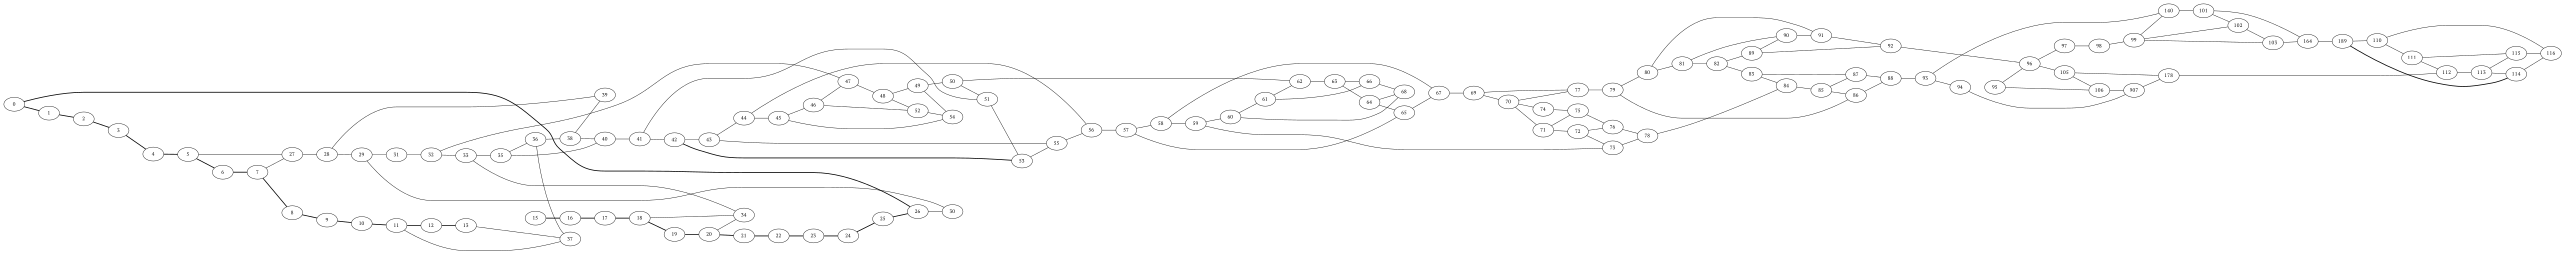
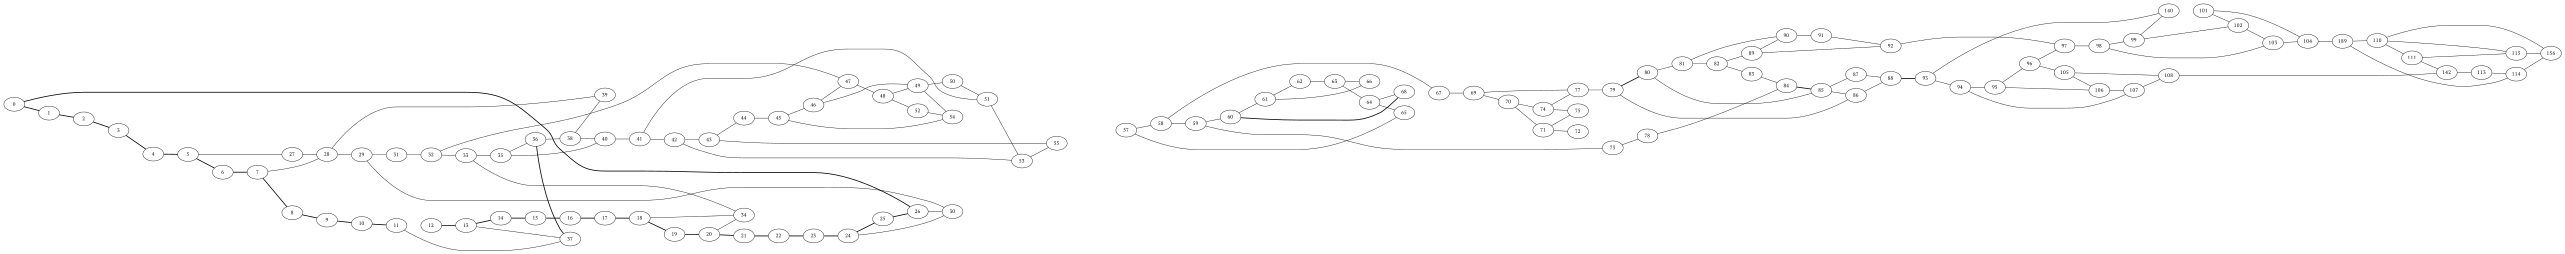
  graph {
    fontname="PT Serif"
    rankdir=LR
    node [fontname="PT Serif"]
    edge [fontname="PT Serif"]
    0
    1
    26
    2
    30
    3
    4
    5
    6
    27
    7
    28
    8
    29
    39
    9
    10
    11
    12
    37
    13
+   14
    15
    16
    17
    18
    19
    34
    20
    21
    22
    23
    24
    25
    31
    32
    33
    47
    35
    48
    36
    40
    52
    49
    38
    41
    42
    51
    43
    53
    44
    55
    45
-   56
    46
    54
    57
    58
    65
    50
    62
    63
    66
    64
    59
    67
    60
    73
    69
    61
    68
    78
    70
    77
    84
    71
    74
    79
    72
    75
    80
    86
-   76
    85
    81
    91
    88
    87
    82
    90
    92
    93
    83
    89
    97
    94
    n97 [label=140]
    95
-   107 [label=907]
+   107
    101
    98
    99
    103
    96
    106
-   108 [label=178]
+   108
    102
-   104 [label=164]
+   104
    105
-   112
+   112 [label=142]
    n111 [label=189]
    110
    114
    111
-   116
+   116 [label=156]
    113
    115
    0 -- 1 [style=bold]
    0 -- 26 [style=bold]
    1 -- 2 [style=bold]
    26 -- 30
    2 -- 3 [style=bold]
    3 -- 4 [style=bold]
    4 -- 5 [style=bold]
    5 -- 6 [style=bold]
    5 -- 27
    6 -- 7 [style=bold]
    27 -- 28
-   7 -- 27
+   7 -- 28
    7 -- 8 [style=bold]
    28 -- 29
    28 -- 39
    8 -- 9 [style=bold]
    29 -- 30
    29 -- 31
    9 -- 10 [style=bold]
    10 -- 11 [style=bold]
-   11 -- 12 [style=bold]
    11 -- 37
    12 -- 13 [style=bold]
    13 -- 37
+   13 -- 14 [style=bold]
+   14 -- 15 [style=bold]
    15 -- 16 [style=bold]
    16 -- 17 [style=bold]
    17 -- 18 [style=bold]
    18 -- 19 [style=bold]
    18 -- 34
    19 -- 20 [style=bold]
    20 -- 34
    20 -- 21 [style=bold]
    21 -- 22 [style=bold]
    22 -- 23 [style=bold]
    23 -- 24 [style=bold]
+   24 -- 30
    24 -- 25 [style=bold]
    25 -- 26 [style=bold]
    31 -- 32
    32 -- 33
    32 -- 47
    33 -- 34
    33 -- 35
    47 -- 48
    35 -- 36
    35 -- 40
    48 -- 52
    48 -- 49
-   36 -- 37
+   36 -- 37 [style=bold]
    36 -- 38
    40 -- 41
    52 -- 54
    49 -- 54
    49 -- 50
    38 -- 39
    38 -- 40
    41 -- 42
    41 -- 51
    42 -- 43
-   42 -- 53 [style=bold]
+   42 -- 53
    51 -- 53
    43 -- 44
    43 -- 55
    53 -- 55
    44 -- 45
-   44 -- 56
-   55 -- 56
    45 -- 46
    45 -- 54
-   56 -- 57
    46 -- 47
-   46 -- 52
+   46 -- 49
    57 -- 58
    57 -- 65
    58 -- 59
    58 -- 67
-   65 -- 67
    50 -- 51
-   50 -- 62
    62 -- 63
    63 -- 66
    63 -- 64
-   66 -- 68
    64 -- 65
    64 -- 68
    59 -- 60
    59 -- 73
    67 -- 69
    60 -- 61
-   60 -- 68
+   60 -- 68 [style=bold]
    73 -- 78
    69 -- 70
    69 -- 77
    61 -- 62
    61 -- 66
    78 -- 84
    70 -- 71
    70 -- 74
    77 -- 79
-   84 -- 85
+   84 -- 85 [style=bold]
    71 -- 72
    71 -- 75
-   70 -- 77
+   74 -- 77
    74 -- 75
-   79 -- 80
+   79 -- 80 [style=bold]
    79 -- 86
-   72 -- 73
-   72 -- 76
-   75 -- 76
    80 -- 81
-   80 -- 91
+   80 -- 85
    86 -- 88
-   76 -- 78
    85 -- 86
    85 -- 87
    81 -- 82
    81 -- 90
    91 -- 92
-   88 -- 93
+   88 -- 93 [style=bold]
    87 -- 88
    82 -- 83
    82 -- 89
    90 -- 91
-   92 -- 96
+   92 -- 97
    93 -- 94
    93 -- n97
    83 -- 84
-   83 -- 87
    89 -- 90
    89 -- 92
    97 -- 98
+   94 -- 95
    94 -- 107
-   n97 -- 101
    95 -- 96
    95 -- 106
    107 -- 108
    101 -- 102
    101 -- 104
    98 -- 99
-   99 -- 103
+   98 -- 103
    99 -- n97
    99 -- 102
    103 -- 104
    96 -- 97
    96 -- 105
    106 -- 107
    108 -- 112
    102 -- 103
    104 -- n111
    105 -- 106
    105 -- 108
    112 -- 113
    n111 -- 110
-   n111 -- 114 [style=bold]
+   n111 -- 114
    110 -- 111
    110 -- 116
    114 -- 116
    111 -- 112
    111 -- 115
    113 -- 114
-   113 -- 115
+   110 -- 115
    115 -- 116
  }
